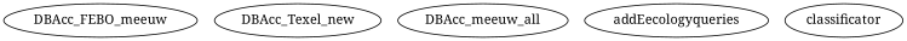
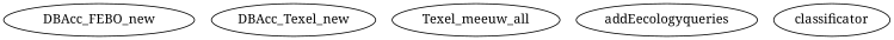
  digraph {
    fontname="Noto Serif"
    node [fontname="Noto Serif"]
-   DBAcc_FEBO_new [label=DBAcc_FEBO_meeuw]
+   DBAcc_FEBO_new
    DBAcc_Texel_new
-   DBAcc_meeuw_all
+   DBAcc_meeuw_all [label=Texel_meeuw_all]
    addEecologyqueries
    classificator
  }
